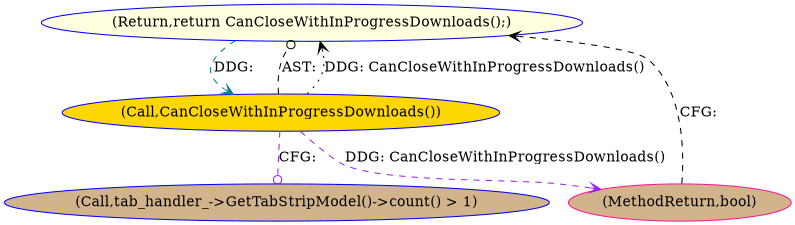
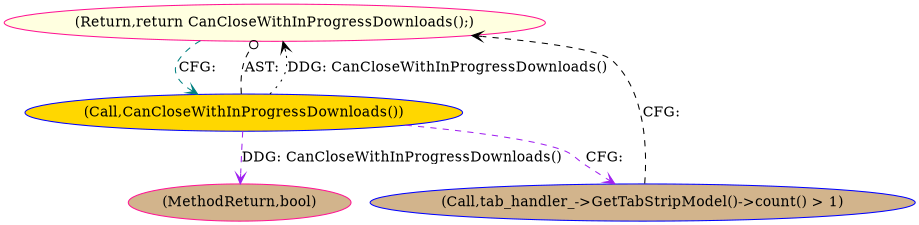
  digraph {
    node [color=deeppink fillcolor=tan style=filled]
    edge [arrowhead=vee color=black style=dashed]
-   n1 [color=blue fillcolor=lightyellow label="(Return,return CanCloseWithInProgressDownloads();)"]
+   n1 [fillcolor=lightyellow label="(Return,return CanCloseWithInProgressDownloads();)"]
    n2 [color=blue fillcolor=gold label="(Call,CanCloseWithInProgressDownloads())"]
    n3 [label="(MethodReturn,bool)"]
    n4 [color=blue label="(Call,tab_handler_->GetTabStripModel()->count() > 1)"]
-   n1 -> n2 [color=teal label="DDG: "]
+   n1 -> n2 [color=teal label="CFG: "]
    n2 -> n1 [arrowhead=odot label="AST: "]
    n2 -> n1 [label="DDG: CanCloseWithInProgressDownloads()" style=dotted]
    n2 -> n3 [color=purple label="DDG: CanCloseWithInProgressDownloads()"]
-   n2 -> n4 [arrowhead=odot color=purple label="CFG: "]
-   n3 -> n1 [label="CFG: "]
+   n2 -> n4 [color=purple label="CFG: "]
+   n4 -> n1 [label="CFG: "]
  }
